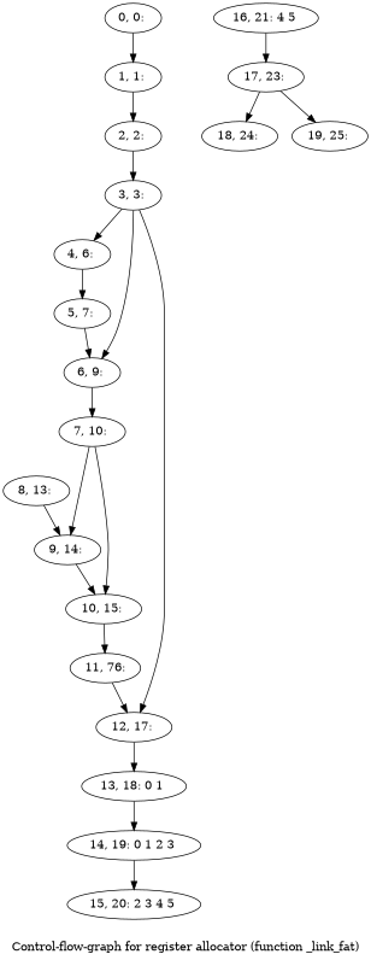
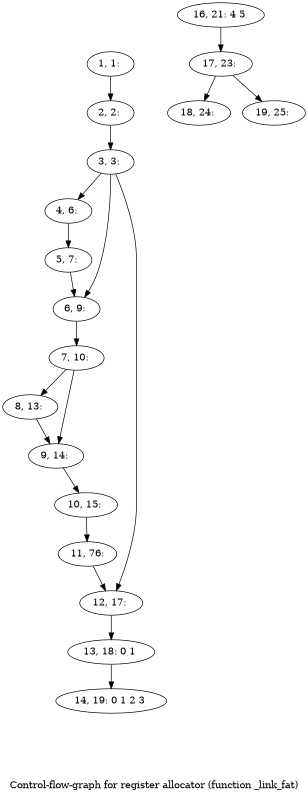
  digraph {
    label="Control-flow-graph for register allocator (function _link_fat)"
-   n1 [label="0, 0: "]
    n2 [label="1, 1: "]
    n3 [label="2, 2: "]
    n4 [label="3, 3: "]
    n5 [label="4, 6: "]
    n6 [label="6, 9: "]
    n7 [label="12, 17: "]
    n8 [label="5, 7: "]
    n9 [label="7, 10: "]
    n10 [label="13, 18: 0 1 "]
    n11 [label="8, 13: "]
    n12 [label="9, 14: "]
    n13 [label="10, 15: "]
    n14 [label="11, 76:"]
    n15 [label="14, 19: 0 1 2 3 "]
-   n16 [label="15, 20: 2 3 4 5 "]
    n17 [label="16, 21: 4 5 "]
    n18 [label="17, 23: "]
    n19 [label="18, 24: "]
    n20 [label="19, 25: "]
-   n1 -> n2
    n2 -> n3
    n3 -> n4
    n4 -> n5
    n4 -> n6
    n4 -> n7
    n5 -> n8
    n6 -> n9
    n7 -> n10
    n8 -> n6
-   n9 -> n13
+   n9 -> n11
    n9 -> n12
    n10 -> n15
    n11 -> n12
    n12 -> n13
    n13 -> n14
    n14 -> n7
-   n15 -> n16
    n17 -> n18
    n18 -> n19
    n18 -> n20
  }
